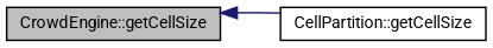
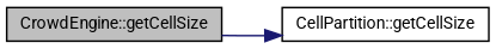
  digraph {
    rankdir=LR
    fontname=Roboto
    node [color=black fontname=Roboto fontsize=10 shape=record style=filled]
    n1 [fillcolor=grey75 fontcolor=black height=0.2 label="CrowdEngine::getCellSize" width=0.4]
    n2 [fillcolor=white height=0.2 label="CellPartition::getCellSize" width=0.4]
-   n2 -> n1 [color=midnightblue fontname=Roboto fontsize=10 labelfontname=FreeSans labelfontsize=10 style=solid]
+   n1 -> n2 [color=midnightblue fontname=Roboto fontsize=10 labelfontname=FreeSans labelfontsize=10 style=solid]
  }
